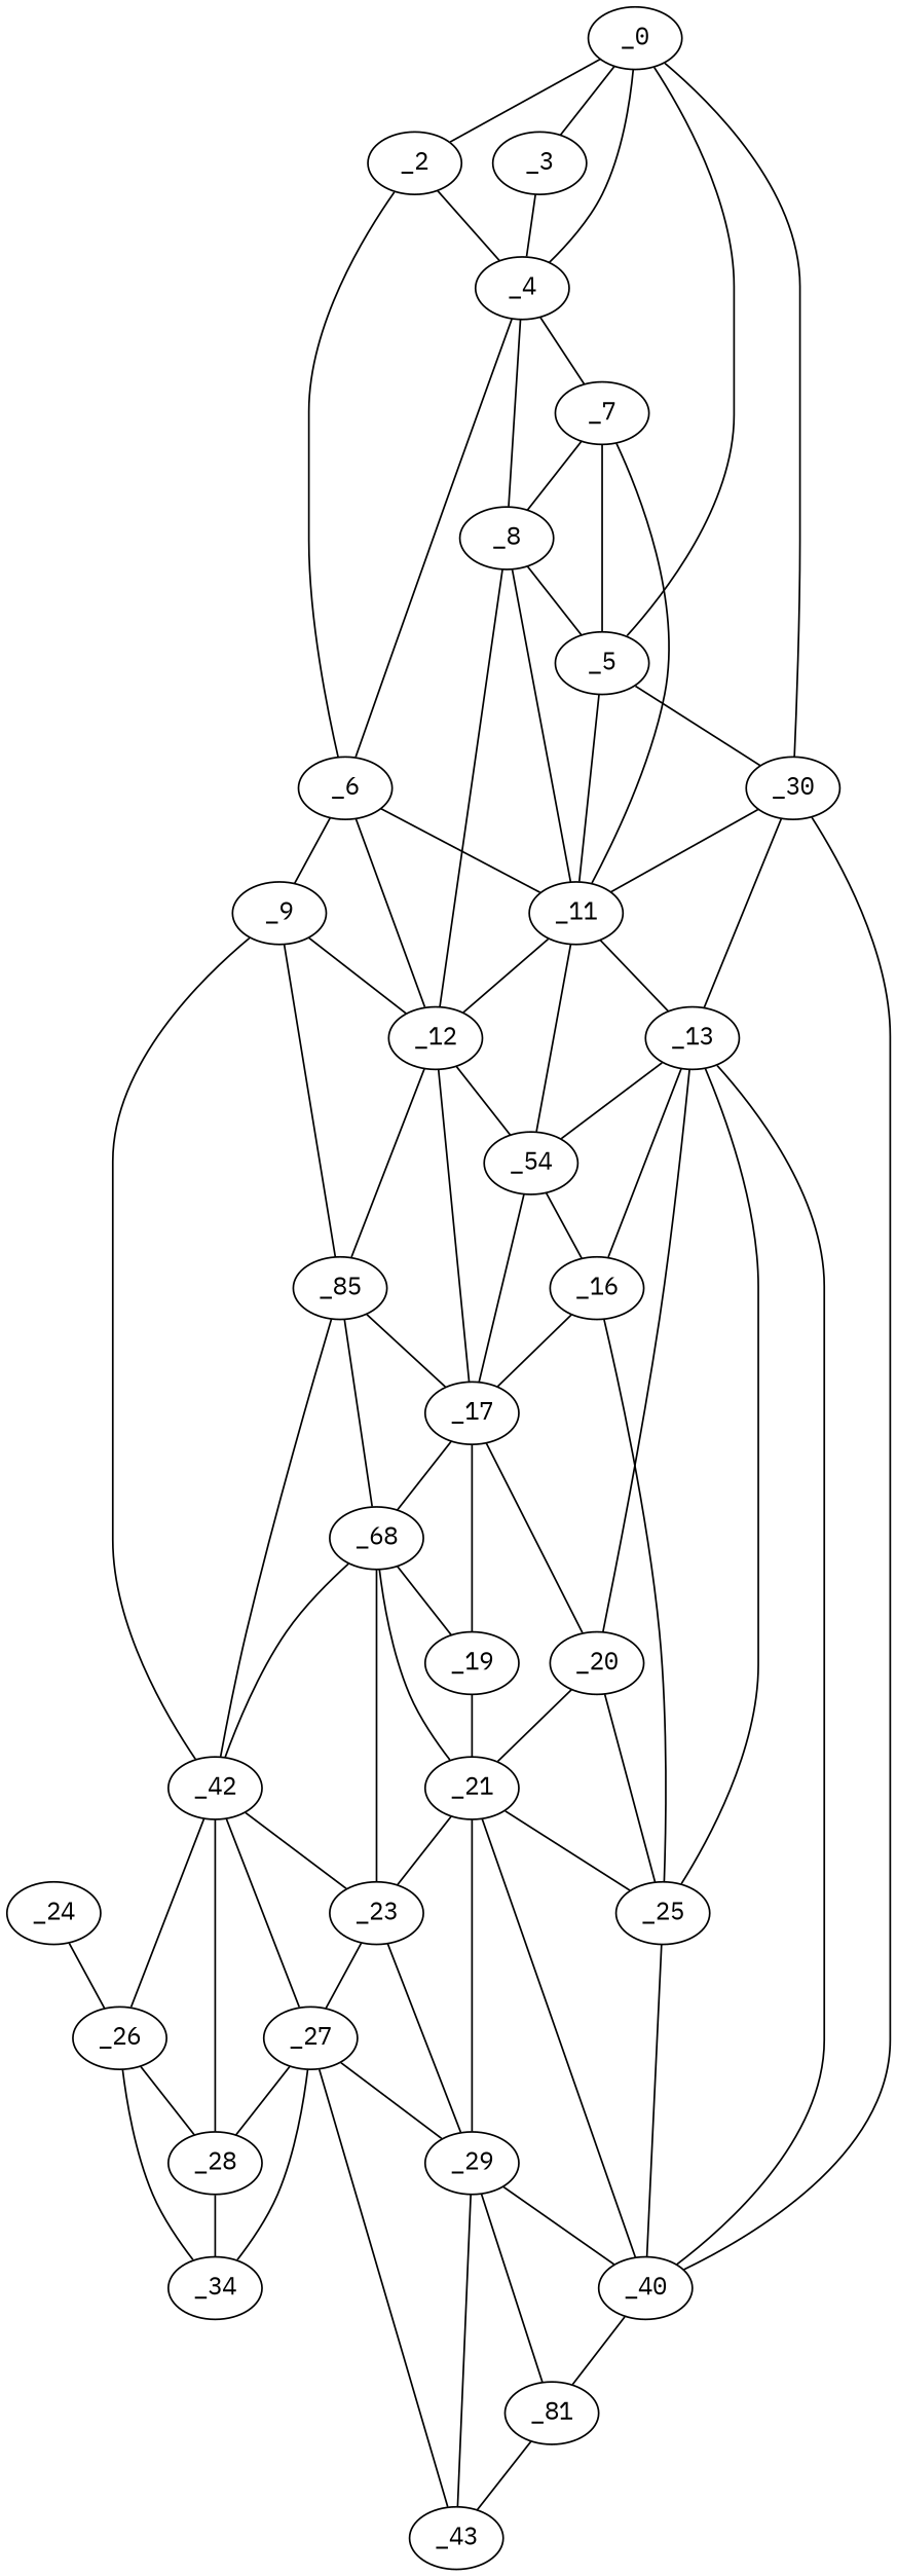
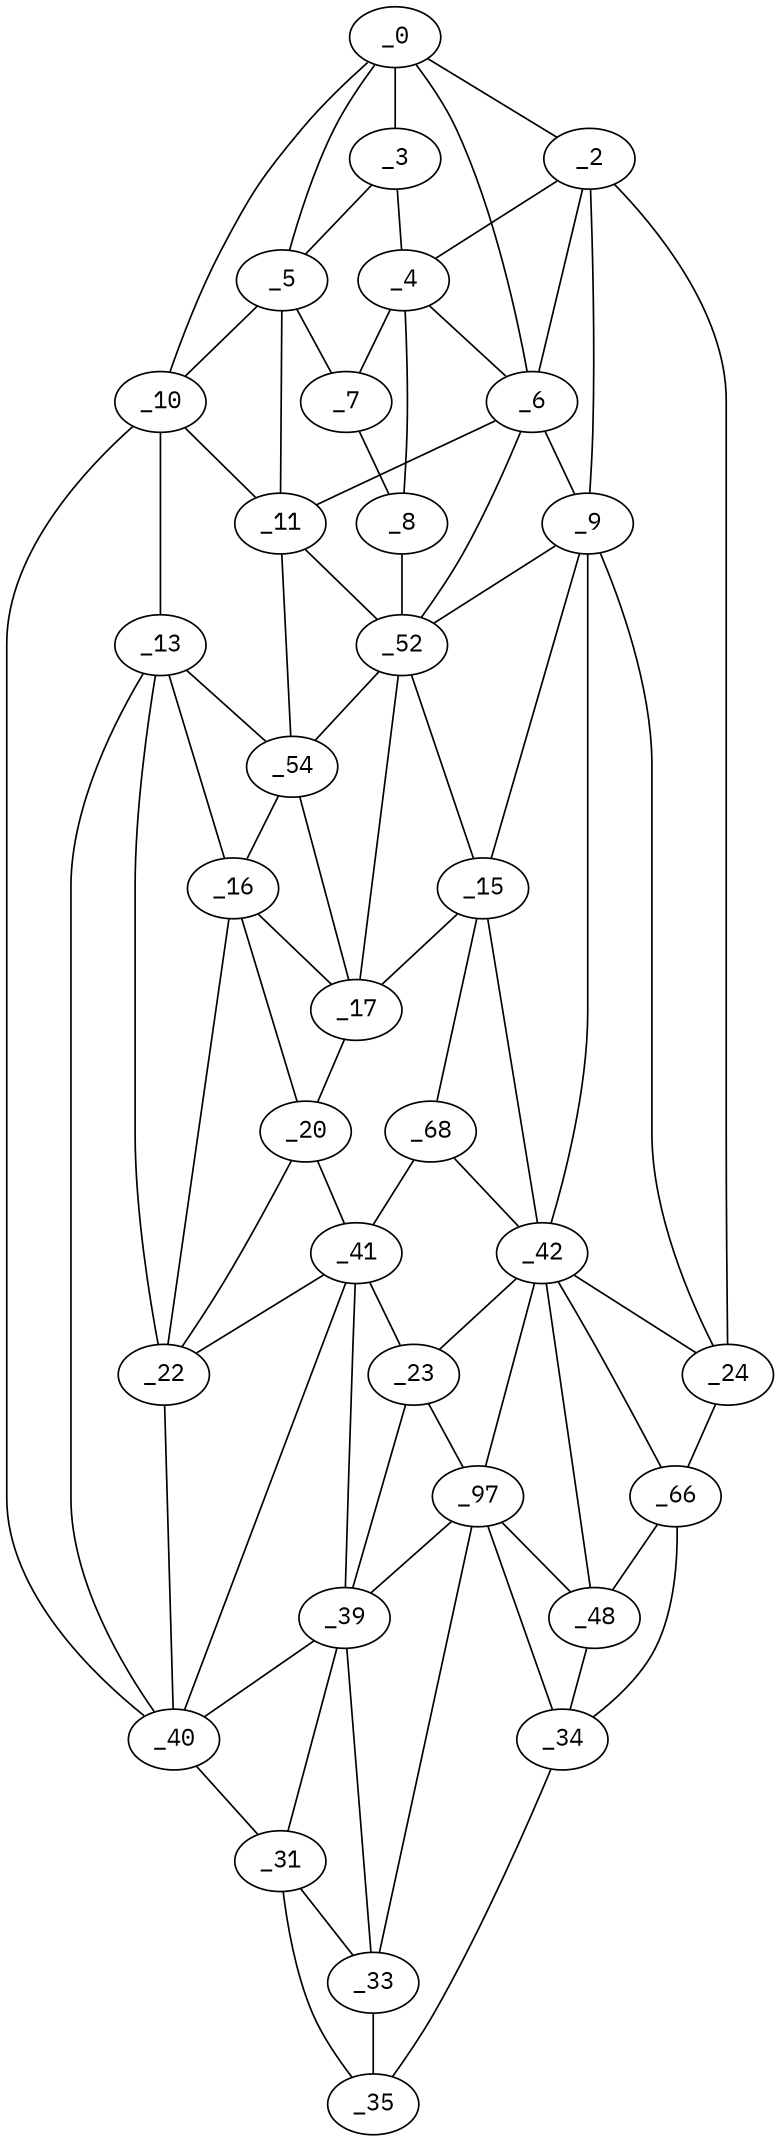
  graph {
    fontname="IBM Plex Mono"
    node [fontname="IBM Plex Mono" x=93 y=59]
    edge [fontname="IBM Plex Mono" valence=2]
    _0 [x=10 y=75]
    _2 [x=19]
    _3 [x=31 y=84]
    _4 [x=34 y=73]
    _5 [x=35 y=89]
-   _10 [x=44 y=102 label=_30]
+   _10 [x=44 y=102]
    _24 [y=24]
    _6 [x=36 y=65]
    _9 [x=43 y=57]
    _7 [x=36 y=83]
    _8 [x=42 y=77]
    _11 [x=51 y=87]
    _13 [x=56 y=97]
    n14 [label=_40 x=106 y=80]
-   _26 [x=100 y=27]
-   _12 [x=54 y=71]
-   _15 [x=60 y=58 label=_85]
+   _26 [x=100 y=27 label=_66]
+   _12 [x=54 y=71 label=_52]
+   _15 [x=60 y=58]
    n18 [label=_42 x=88 y=31]
    n19 [label=_54 x=59 y=85]
    _16 [x=64 y=92]
-   _25 [y=83]
-   _31 [x=110 y=66 label=_81]
-   _28 [x=103 y=34]
+   _25 [y=83 label=_22]
+   _31 [x=110 y=66]
+   _28 [x=103 y=34 label=_48]
    _34 [x=122 y=38]
    _17 [x=69 y=74]
    n26 [label=_68 x=77 y=62]
    _23 [x=88 y=58]
-   _27 [x=102 y=51]
+   _27 [x=102 y=51 label=_97]
    _20 [x=81 y=85]
-   _19 [x=79 y=76]
-   _21 [x=87 y=74]
-   _29 [x=104 y=62]
-   _33 [x=115 y=56 label=_43]
+   _21 [x=87 y=74 label=_41]
+   _29 [x=104 y=62 label=_39]
+   _33 [x=115 y=56]
+   _35 [x=124]
    _0 -- _2
    _0 -- _3 [valence=1]
-   _0 -- _4
+   _0 -- _6
    _0 -- _5
    _0 -- _10 [valence=1]
    _2 -- _4
+   _2 -- _24 [valence=1]
    _2 -- _6 [valence=1]
+   _2 -- _9
    _3 -- _4
-   _8 -- _5
+   _3 -- _5
    _4 -- _6
    _4 -- _7
    _4 -- _8
    _5 -- _10 [valence=1]
    _5 -- _7
    _5 -- _11
    _10 -- _11 [valence=1]
    _10 -- _13 [valence=1]
    _10 -- n14 [valence=1]
    _24 -- _26 [valence=1]
    _6 -- _9
    _6 -- _11
    _6 -- _12
+   _9 -- _24
    _9 -- _12
    _9 -- _15
    _9 -- n18
    _7 -- _8 [valence=1]
-   _7 -- _11 [valence=1]
-   _8 -- _11
    _8 -- _12
-   _11 -- _13
    _11 -- _12 [valence=1]
    _11 -- n19
    _13 -- n14
    _13 -- n19 [valence=1]
    _13 -- _16
    _13 -- _25
    n14 -- _31
    _26 -- _28 [valence=1]
    _26 -- _34 [valence=1]
    _12 -- _15
    _12 -- n19
    _12 -- _17
    _15 -- n18
    _15 -- _17 [valence=1]
    _15 -- n26
+   n18 -- _24
    n18 -- _26
    n18 -- _28
    n18 -- _23
    n18 -- _27 [valence=1]
    n19 -- _16
    n19 -- _17
    _16 -- _25
    _16 -- _17 [valence=1]
-   _13 -- _20
+   _16 -- _20
    _25 -- n14
    _31 -- _33
+   _31 -- _35
    _28 -- _34
-   _17 -- n26
+   _34 -- _35 [valence=1]
    _17 -- _20
-   _17 -- _19 [valence=1]
    n26 -- n18 [valence=1]
-   n26 -- _23 [valence=1]
-   n26 -- _19
    n26 -- _21
    _23 -- _27
    _23 -- _29
    _27 -- _28 [valence=1]
    _27 -- _34 [valence=1]
    _27 -- _29 [valence=1]
    _27 -- _33
    _20 -- _25
    _20 -- _21
-   _19 -- _21
    _21 -- n14
    _21 -- _25 [valence=1]
    _21 -- _23
    _21 -- _29
    _29 -- n14
    _29 -- _31 [valence=1]
    _29 -- _33
+   _33 -- _35
  }
